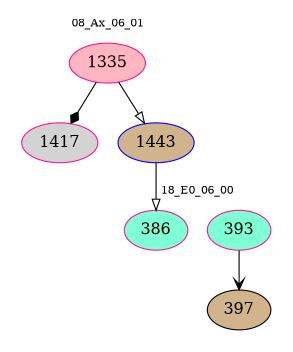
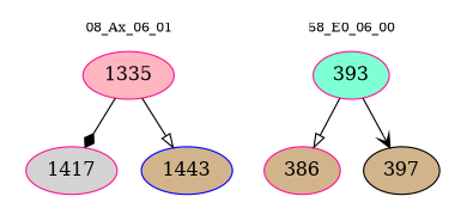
  digraph {
    node [color=deeppink fillcolor=tan style=filled]
    edge [arrowhead=onormal color=black]
    n1 [fillcolor=lightpink label=1335]
    n2 [fillcolor=lightgrey label=1417]
    n3 [color=blue label=1443]
    n4 [fillcolor=aquamarine label=393]
-   n5 [fillcolor=aquamarine label=386]
+   n5 [label=386]
    n6 [color=black label=397]
    subgraph cluster_1 {
      color=white
      fontsize=10
      label="08_Ax_06_01"
      n1
      n2
      n3
    }
    subgraph cluster_2 {
      color=white
      fontsize=10
-     label="18_E0_06_00"
+     label="58_E0_06_00"
      n4
      n5
      n6
    }
    n1 -> n2 [arrowhead=diamond]
    n1 -> n3
-   n3 -> n5
+   n4 -> n5
    n4 -> n6 [arrowhead=vee]
  }
